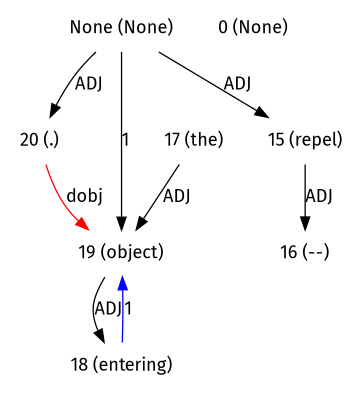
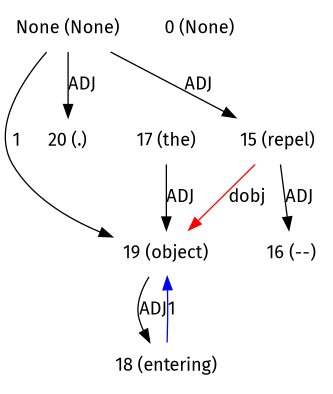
  digraph {
    fontname="Fira Sans"
    node [fontname="Fira Sans" shape=plaintext]
    edge [dir=forward fontname="Fira Sans"]
    n1 [label="None (None)"]
    n2 [label="19 (object)"]
    n3 [label="20 (.)"]
    n4 [label="15 (repel)"]
    n5 [label="18 (entering)"]
    n6 [label="16 (--)"]
    n7 [label="17 (the)"]
    n8 [label="0 (None)"]
    n1 -> n2 [label=1]
    n1 -> n3 [label=ADJ]
    n1 -> n4 [label=ADJ]
    n2 -> n5 [label=ADJ]
-   n3 -> n2 [color=red label=dobj]
+   n4 -> n2 [color=red label=dobj]
    n4 -> n6 [label=ADJ]
    n5 -> n2 [color=blue label=1]
    n7 -> n2 [label=ADJ]
  }
